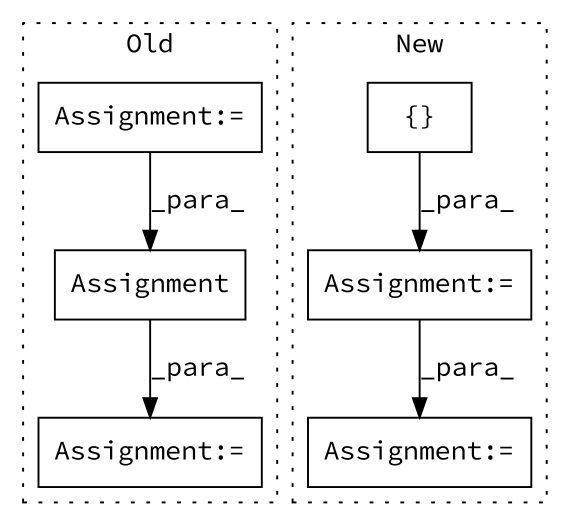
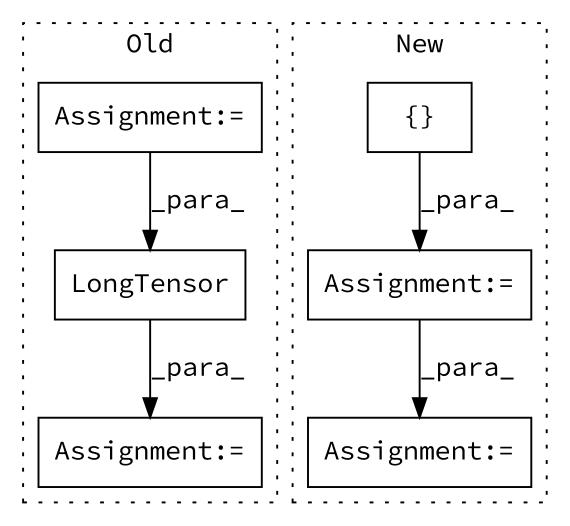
  digraph {
    fontname="Source Code Pro"
    node [a=7 l=1 shape=box fontname="Source Code Pro"]
    edge [fontname="Source Code Pro"]
-   n1 [a=32 l="11,1" label=Assignment s="2185,2199"]
+   n1 [a=32 l="11,1" label=LongTensor s="2185,2199"]
    n2 [label="Assignment:=" s=2209]
    n3 [l=14 label="Assignment:=" s=2044]
    n4 [a=4 l="1,1" label="{}" s="2082,2084"]
    n5 [label="Assignment:=" s=2059]
    n6 [label="Assignment:=" s=2121]
    subgraph cluster_1 {
      label=Old
      style=dotted
      n1
      n2
      n3
    }
    subgraph cluster_2 {
      label=New
      style=dotted
      n4
      n5
      n6
    }
    n1 -> n2 [label=_para_]
    n3 -> n1 [label=_para_]
    n4 -> n5 [label=_para_]
    n5 -> n6 [label=_para_]
  }
